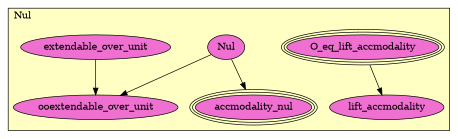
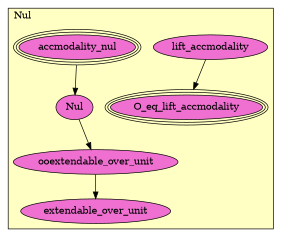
  digraph {
    node [fillcolor="#F070D1" style=filled]
    n1 [label=O_eq_lift_accmodality peripheries=3]
    n2 [label=lift_accmodality]
    n3 [label=accmodality_nul peripheries=3]
    n4 [label=Nul]
    n5 [label=ooextendable_over_unit]
    n6 [label=extendable_over_unit]
    subgraph cluster_1 {
      fillcolor="#FFFFC3"
      label=Nul
      labeljust=l
      style=filled
      n1
      n2
      n3
      n4
      n5
      n6
    }
-   n1 -> n2
-   n4 -> n3
+   n2 -> n1
+   n3 -> n4
    n4 -> n5
-   n6 -> n5
+   n5 -> n6
  }
